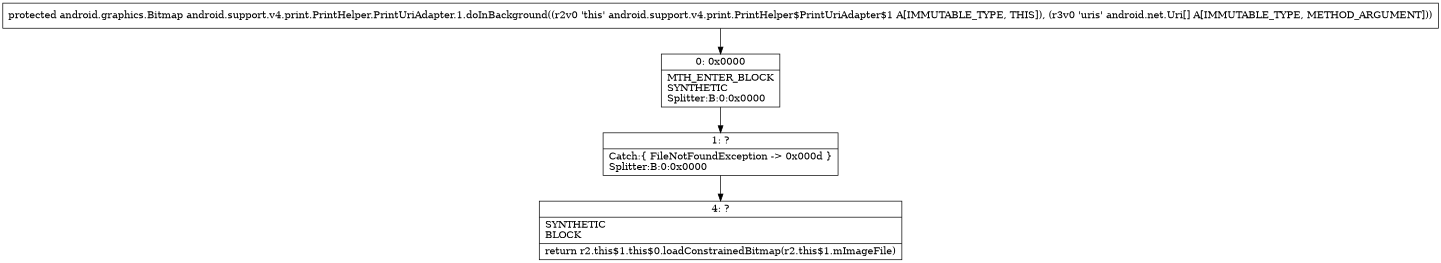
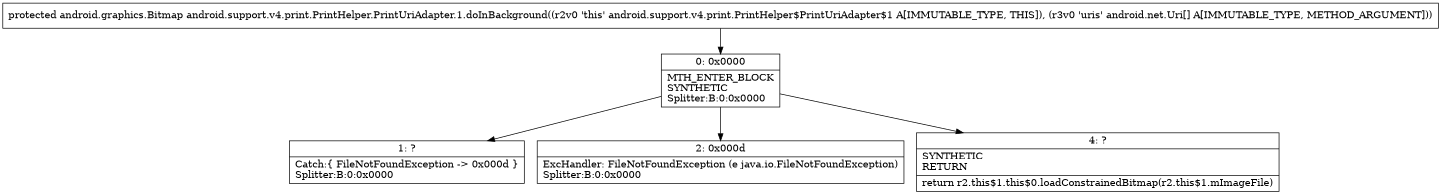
  digraph {
    node [shape=record]
    n1 [label="{0\:\ 0x0000|MTH_ENTER_BLOCK\lSYNTHETIC\lSplitter:B:0:0x0000\l}"]
    n2 [label="{1\:\ ?|Catch:\{ FileNotFoundException \-\> 0x000d \}\lSplitter:B:0:0x0000\l}"]
-   n4 [label="{4\:\ ?|SYNTHETIC\lBLOCK\l|return r2.this$1.this$0.loadConstrainedBitmap(r2.this$1.mImageFile)\l}"]
+   n3 [label="{2\:\ 0x000d|ExcHandler: FileNotFoundException (e java.io.FileNotFoundException)\lSplitter:B:0:0x0000\l}"]
+   n4 [label="{4\:\ ?|SYNTHETIC\lRETURN\l|return r2.this$1.this$0.loadConstrainedBitmap(r2.this$1.mImageFile)\l}"]
    n5 [label="{protected android.graphics.Bitmap android.support.v4.print.PrintHelper.PrintUriAdapter.1.doInBackground((r2v0 'this' android.support.v4.print.PrintHelper$PrintUriAdapter$1 A[IMMUTABLE_TYPE, THIS]), (r3v0 'uris' android.net.Uri[] A[IMMUTABLE_TYPE, METHOD_ARGUMENT])) }"]
    n1 -> n2
-   n2 -> n4
+   n1 -> n3
+   n1 -> n4
    n5 -> n1
  }
